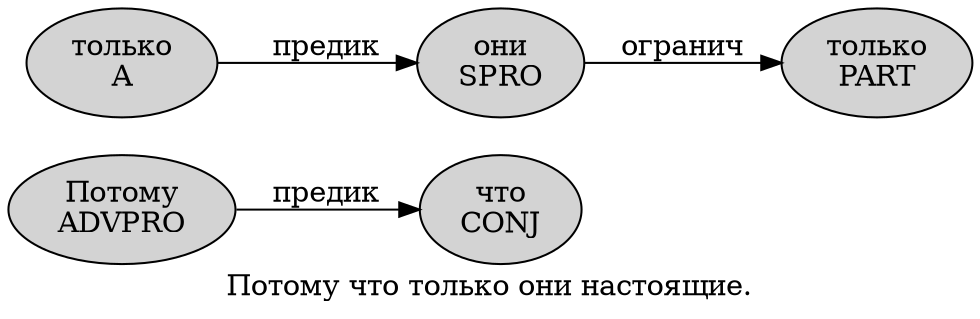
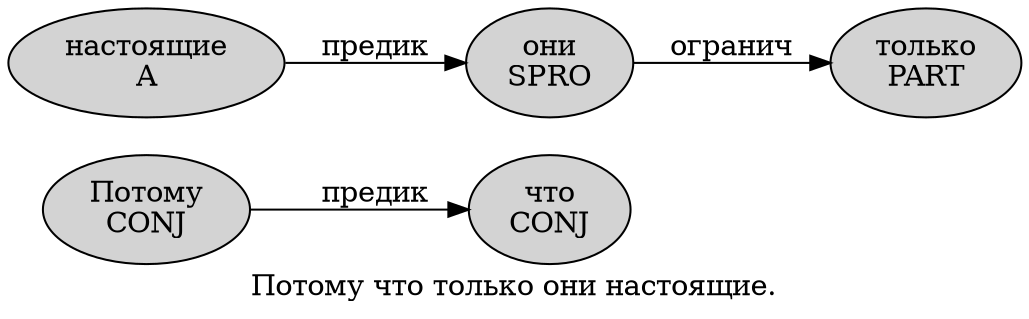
  digraph {
    label="Потому что только они настоящие."
    rankdir=LR
    node [fillcolor=lightgray penwidth=1 shape=ellipse style=filled]
-   n1 [label="Потому\nADVPRO"]
+   n1 [label="Потому\nCONJ"]
    n2 [label="что\nCONJ"]
-   n3 [label="только\nA"]
+   n3 [label="настоящие\nA"]
    n4 [label="они\nSPRO"]
    n5 [label="только\nPART"]
    n1 -> n2 [label="предик"]
    n3 -> n4 [label="предик"]
    n4 -> n5 [label="огранич"]
  }
